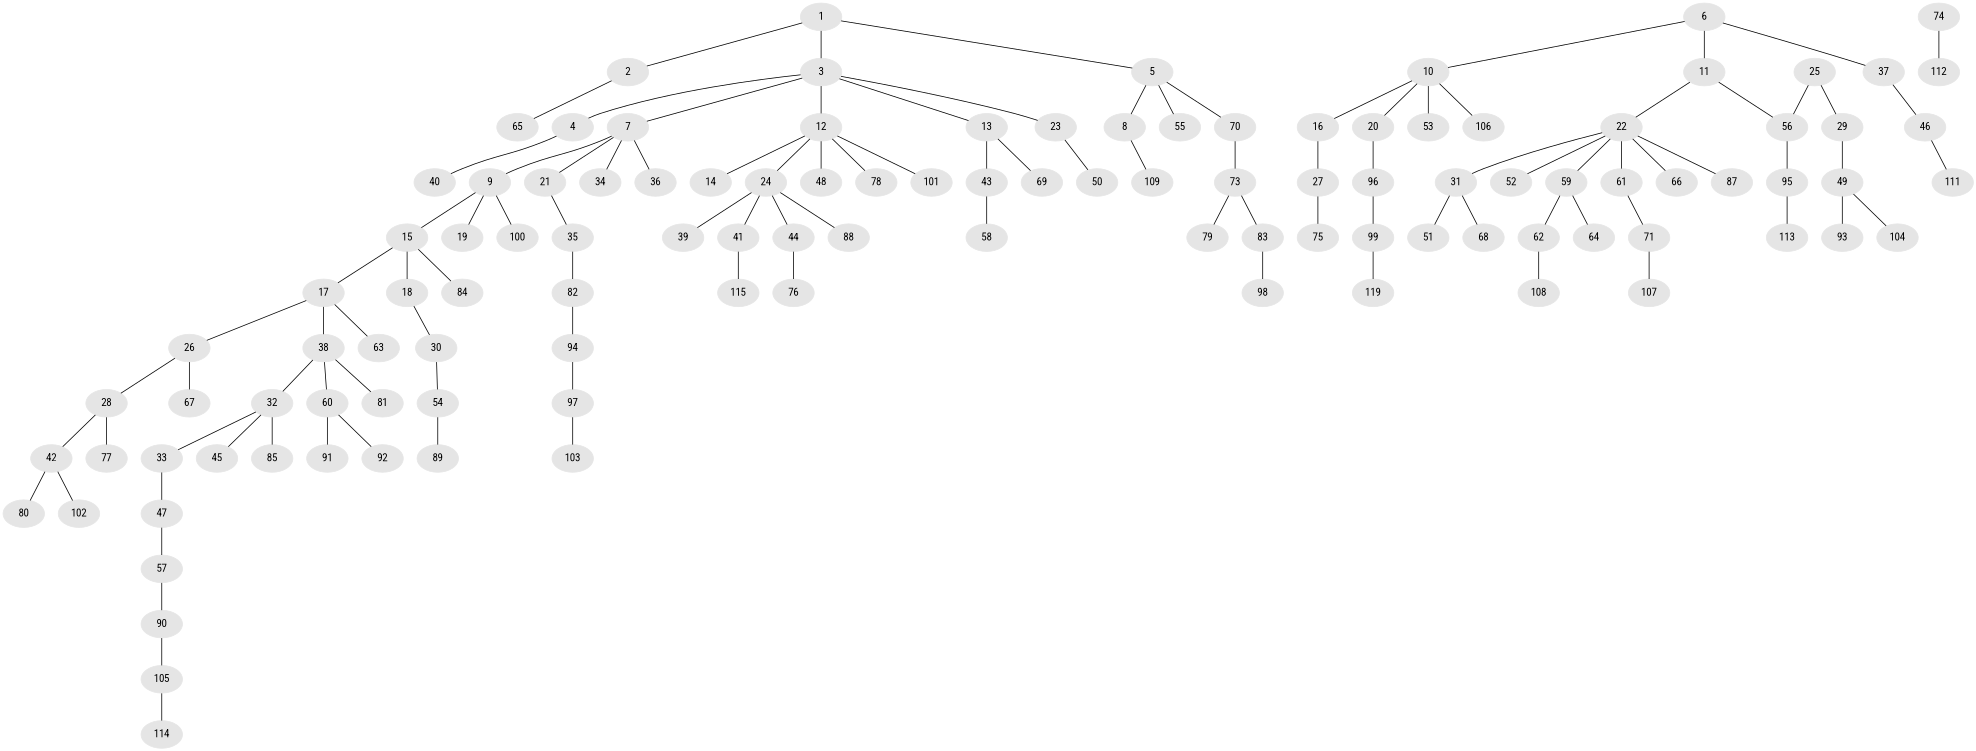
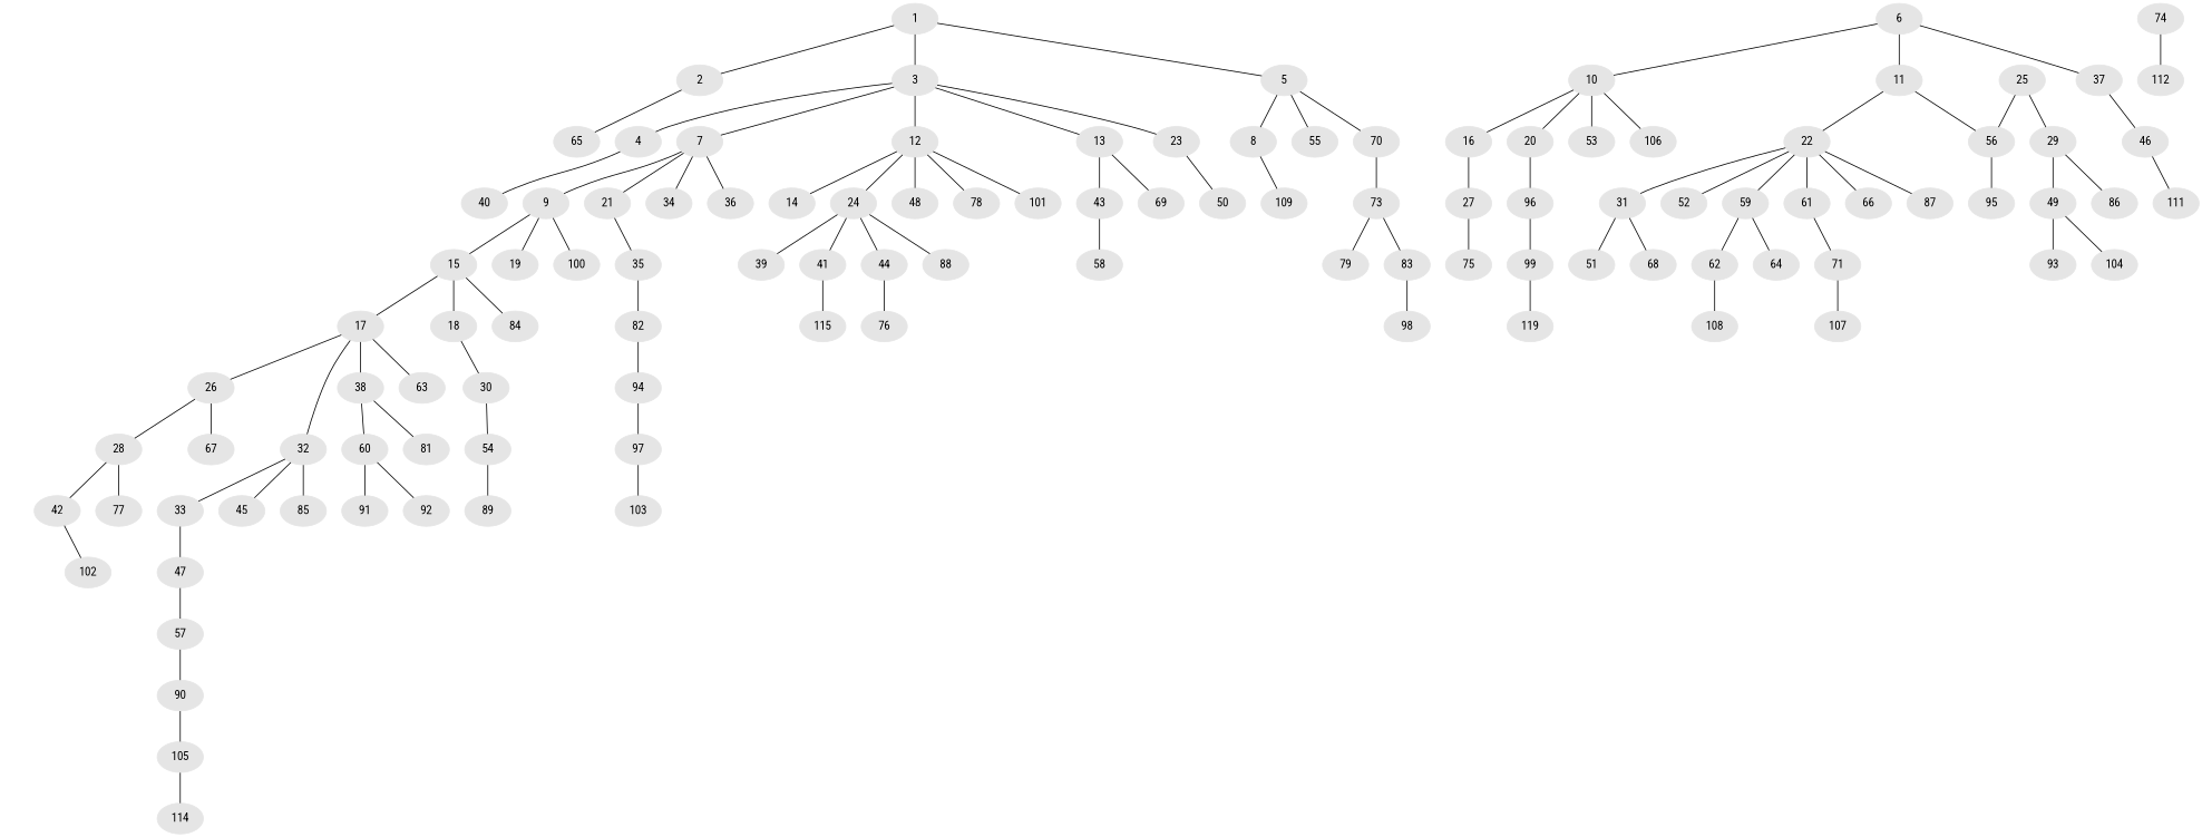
  graph {
    fontname="Roboto Condensed"
    node [color=gray90 fontname="Roboto Condensed" style=filled]
    edge [fontname="Roboto Condensed"]
    1
    2
    3
    5
    65
    4
    7
    12
    13
    23
    8
    55
    70
    6
    10
    11
    37
    40
    9
    21
    34
    36
    14
    24
    48
    78
    101
    43
    69
    50
    109
    73
    16
    20
    53
    106
    22
    56
    46
    15
    19
    100
    35
    17
    18
    84
    27
    96
    31
    52
    59
    61
    66
    87
    25
    29
    39
    41
    44
    88
    58
    26
    32
    38
    63
    30
    75
    28
    67
    33
    45
    85
    60
    81
    54
    99
    82
    51
    68
    62
    64
    71
    115
    76
    49
+   86
    95
    42
    77
-   80
    102
    93
    104
    89
    47
    57
    94
    111
    91
    92
    90
-   113
    105
    108
    107
    79
    83
    74
    112
    98
    97
    114
    103
    n114 [label=119]
    1 -- 2
    1 -- 3
    1 -- 5
    2 -- 65
    3 -- 4
    3 -- 7
    3 -- 12
    3 -- 13
    3 -- 23
    5 -- 8
    5 -- 55
    5 -- 70
    4 -- 40
    7 -- 9
    7 -- 21
    7 -- 34
    7 -- 36
    12 -- 14
    12 -- 24
    12 -- 48
    12 -- 78
    12 -- 101
    13 -- 43
    13 -- 69
    23 -- 50
    8 -- 109
    70 -- 73
    6 -- 10
    6 -- 11
    6 -- 37
    10 -- 16
    10 -- 20
    10 -- 53
    10 -- 106
    11 -- 22
    11 -- 56
    37 -- 46
    9 -- 15
    9 -- 19
    9 -- 100
    21 -- 35
    24 -- 39
    24 -- 41
    24 -- 44
    24 -- 88
    43 -- 58
    73 -- 79
    73 -- 83
    16 -- 27
    20 -- 96
    22 -- 31
    22 -- 52
    22 -- 59
    22 -- 61
    22 -- 66
    22 -- 87
    56 -- 95
    46 -- 111
    15 -- 17
    15 -- 18
    15 -- 84
    35 -- 82
    17 -- 26
-   38 -- 32
+   17 -- 32
    17 -- 38
    17 -- 63
    18 -- 30
    27 -- 75
    96 -- 99
    31 -- 51
    31 -- 68
    59 -- 62
    59 -- 64
    61 -- 71
    25 -- 56
    25 -- 29
    29 -- 49
+   29 -- 86
    41 -- 115
    44 -- 76
    26 -- 28
    26 -- 67
    32 -- 33
    32 -- 45
    32 -- 85
    38 -- 60
    38 -- 81
    30 -- 54
    28 -- 42
    28 -- 77
    33 -- 47
    60 -- 91
    60 -- 92
    54 -- 89
    99 -- n114
    82 -- 94
    62 -- 108
    71 -- 107
    49 -- 93
    49 -- 104
-   95 -- 113
-   42 -- 80
    42 -- 102
    47 -- 57
    57 -- 90
    94 -- 97
    90 -- 105
    105 -- 114
    83 -- 98
    74 -- 112
    97 -- 103
  }
